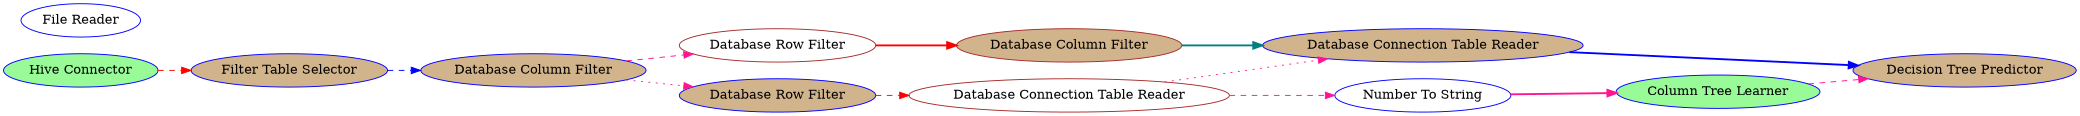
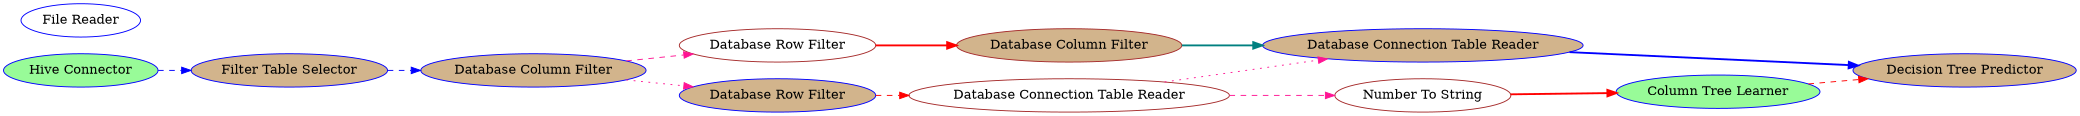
  digraph {
    rankdir=LR
    node [color=blue fillcolor=tan style=filled]
    edge [color=deeppink style=dashed]
    n1 [color=brown fillcolor=white label="Database Row Filter"]
    n2 [color=brown label="Database Column Filter"]
    n3 [label="Database Connection Table Reader"]
    n4 [label="Database Row Filter"]
    n5 [color=brown fillcolor=white label="Database Connection Table Reader"]
-   n6 [fillcolor=white label="Number To String"]
+   n6 [color=brown fillcolor=white label="Number To String"]
    n7 [label="Decision Tree Predictor"]
    n8 [fillcolor=palegreen label="Column Tree Learner"]
    n9 [label="Filter Table Selector"]
    n10 [label="Database Column Filter"]
    n11 [fillcolor=white label="File Reader"]
    n12 [fillcolor=palegreen label="Hive Connector"]
    n1 -> n2 [color=red style=bold]
    n2 -> n3 [color=teal style=bold]
    n3 -> n7 [color=blue style=bold]
    n4 -> n5 [color=red]
    n5 -> n3 [style=dotted]
    n5 -> n6
-   n6 -> n8 [style=bold]
-   n8 -> n7
+   n6 -> n8 [color=red style=bold]
+   n8 -> n7 [color=red]
    n9 -> n10 [color=blue]
    n10 -> n1
    n10 -> n4 [style=dotted]
-   n12 -> n9 [color=red]
+   n12 -> n9 [color=blue]
  }
